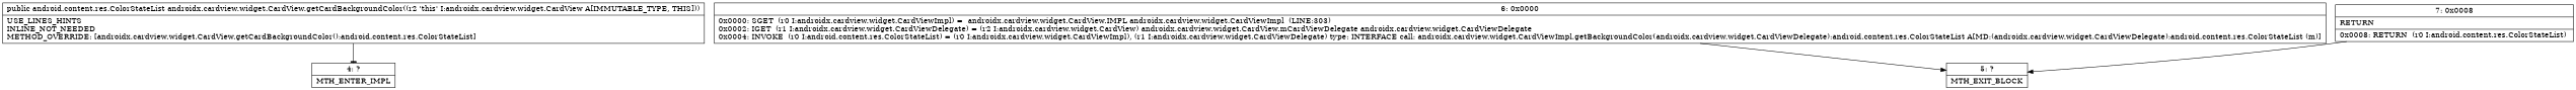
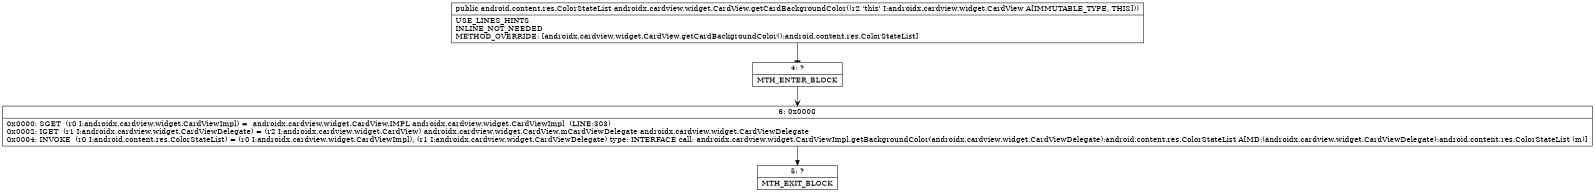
  digraph {
    node [shape=record]
    edge [arrowhead=normal]
-   n1 [label="{4\:\ ?|MTH_ENTER_IMPL\l}"]
+   n1 [label="{4\:\ ?|MTH_ENTER_BLOCK\l}"]
    n2 [label="{6\:\ 0x0000|0x0000: SGET  (r0 I:androidx.cardview.widget.CardViewImpl) =  androidx.cardview.widget.CardView.IMPL androidx.cardview.widget.CardViewImpl  (LINE:303)\l0x0002: IGET  (r1 I:androidx.cardview.widget.CardViewDelegate) = (r2 I:androidx.cardview.widget.CardView) androidx.cardview.widget.CardView.mCardViewDelegate androidx.cardview.widget.CardViewDelegate \l0x0004: INVOKE  (r0 I:android.content.res.ColorStateList) = (r0 I:androidx.cardview.widget.CardViewImpl), (r1 I:androidx.cardview.widget.CardViewDelegate) type: INTERFACE call: androidx.cardview.widget.CardViewImpl.getBackgroundColor(androidx.cardview.widget.CardViewDelegate):android.content.res.ColorStateList A[MD:(androidx.cardview.widget.CardViewDelegate):android.content.res.ColorStateList (m)]\l}"]
    n3 [label="{5\:\ ?|MTH_EXIT_BLOCK\l}"]
-   n4 [label="{7\:\ 0x0008|RETURN\l|0x0008: RETURN  (r0 I:android.content.res.ColorStateList) \l}"]
    n5 [label="{public android.content.res.ColorStateList androidx.cardview.widget.CardView.getCardBackgroundColor((r2 'this' I:androidx.cardview.widget.CardView A[IMMUTABLE_TYPE, THIS]))  | USE_LINES_HINTS\lINLINE_NOT_NEEDED\lMETHOD_OVERRIDE: [androidx.cardview.widget.CardView.getCardBackgroundColor():android.content.res.ColorStateList]\l}"]
+   n1 -> n2 [arrowhead=vee]
    n2 -> n3
-   n4 -> n3
    n5 -> n1 [arrowhead=tee]
  }
